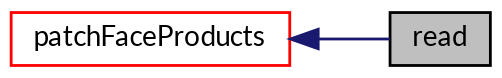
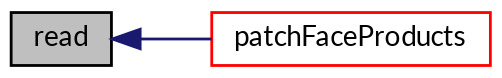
  digraph {
    rankdir=LR
    fontname=Lato
    node [fontname=Lato fontsize=10 shape=record]
    n1 [color=black fillcolor=grey75 fontcolor=black height=0.2 label=read style=filled width=0.4]
    n2 [color=red height=0.2 label=patchFaceProducts width=0.4]
-   n2 -> n1 [color=midnightblue dir=back fontname=Lato fontsize=10 labelfontname=FreeSans labelfontsize=10 style=solid]
+   n1 -> n2 [color=midnightblue dir=back fontname=Lato fontsize=10 labelfontname=FreeSans labelfontsize=10 style=solid]
  }
